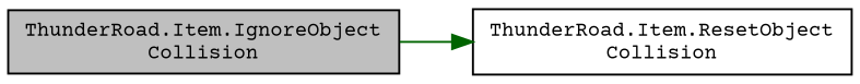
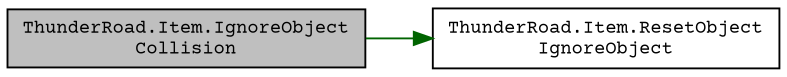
  digraph {
    rankdir=LR
    fontname="Courier Prime"
    node [color=black fontname="Courier Prime" fontsize=10 shape=record style=filled]
    n1 [fillcolor=grey75 fontcolor=black height=0.2 label="ThunderRoad.Item.IgnoreObject\lCollision" width=0.4]
-   n2 [fillcolor=white height=0.2 label="ThunderRoad.Item.ResetObject\lCollision" width=0.4]
+   n2 [fillcolor=white height=0.2 label="ThunderRoad.Item.ResetObject\lIgnoreObject" width=0.4]
    n1 -> n2 [color=darkgreen fontname="Courier Prime" fontsize=10 labelfontname=Helvetica labelfontsize=10 style=solid]
  }
